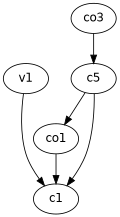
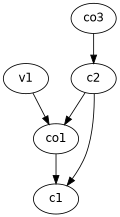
  strict digraph {
    fontname="DejaVu Sans"
    node [fontname="DejaVu Sans"]
    edge [fontname="DejaVu Sans" weight=1]
-   c2 [label=c5]
+   c2
    co1
    c1
    v1
    n5 [label=co3]
    c2 -> co1
    c2 -> c1
    co1 -> c1
-   v1 -> c1
+   v1 -> co1
    n5 -> c2
  }
